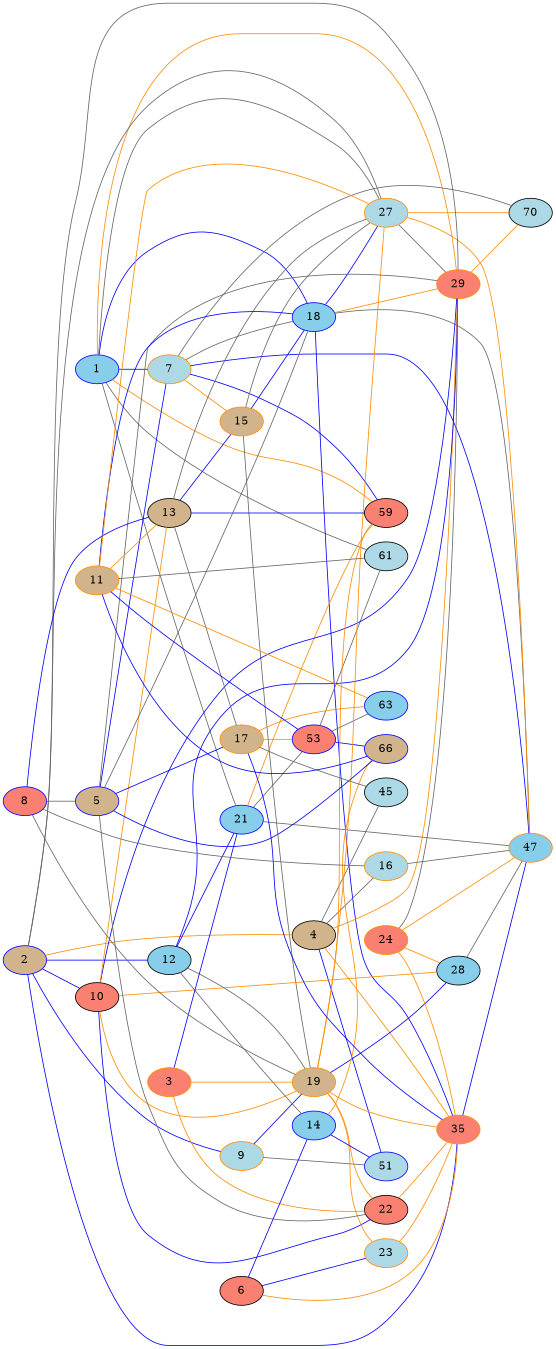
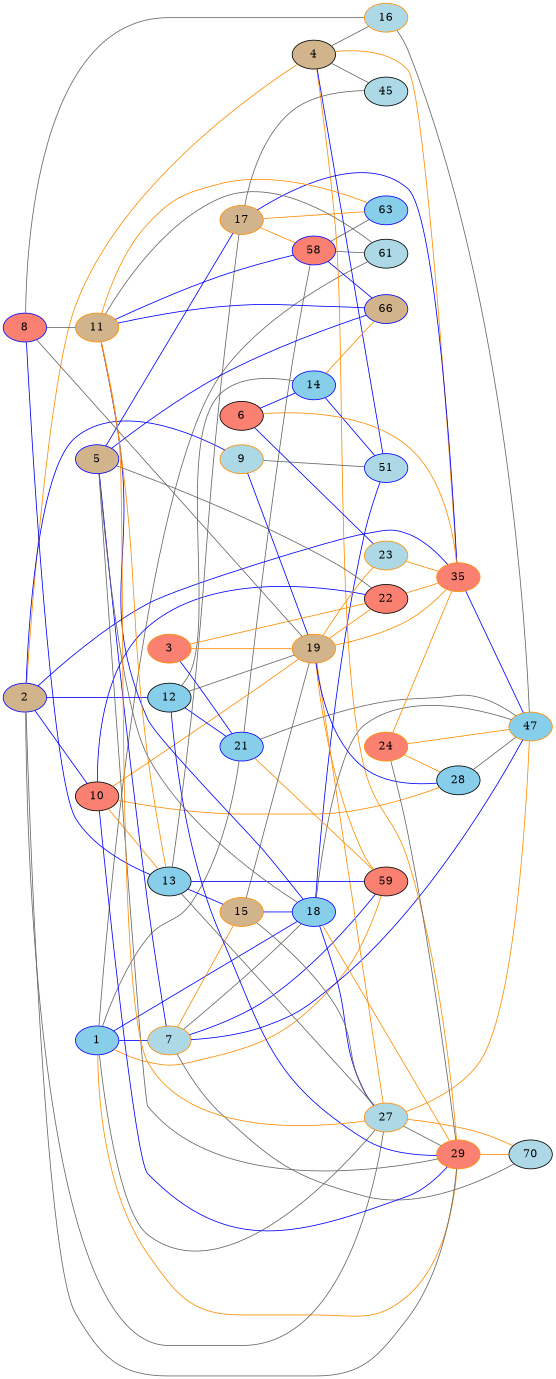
  graph {
    rankdir=LR
    node [color=darkorange fillcolor=salmon style=filled]
    edge [color=blue]
    1 [color=blue fillcolor=skyblue super="+39"]
    7 [fillcolor=lightblue super="+57"]
    18 [color=blue fillcolor=skyblue super="+56"]
    21 [color=blue fillcolor=skyblue super="+46"]
    27 [fillcolor=lightblue super="+37+41+30"]
    29 [super="+60"]
    59 [color=black super="+64"]
    61 [color=black fillcolor=lightblue]
    15 [fillcolor=tan super="+54"]
    47 [fillcolor=skyblue super="+58"]
    70 [color=black fillcolor=lightblue]
    35 [super="+36+38"]
-   53 [color=blue]
+   53 [color=blue label=58]
    2 [color=blue fillcolor=tan super="+40+42+34"]
    4 [color=black fillcolor=tan super="+49"]
    9 [fillcolor=lightblue]
    10 [color=black super="+22"]
    12 [color=black fillcolor=skyblue super="+26"]
    16 [fillcolor=lightblue super="+32"]
    45 [color=black fillcolor=lightblue]
    51 [color=blue fillcolor=lightblue]
    19 [fillcolor=tan super="+25+50"]
    n23 [color=black label=22]
-   13 [color=black fillcolor=tan super="+55+48"]
+   13 [color=black fillcolor=skyblue super="+55+48"]
    28 [color=black fillcolor=skyblue]
    14 [color=blue fillcolor=skyblue]
    23 [fillcolor=lightblue]
    3
    5 [color=blue fillcolor=tan super="+31"]
    17 [fillcolor=tan super="+71"]
    66 [color=blue fillcolor=tan super="+68"]
    63 [color=blue fillcolor=skyblue]
    6 [color=black]
    8 [color=blue super="+52"]
    11 [fillcolor=tan super="+33"]
    24 [super="+62"]
    1 -- 7
    1 -- 18
    1 -- 21 [color=gray40]
    1 -- 27 [color=gray40]
    1 -- 29 [color=darkorange]
    1 -- 59 [color=darkorange]
    1 -- 61 [color=gray40]
    7 -- 18 [color=gray40]
    7 -- 59
    7 -- 15 [color=darkorange]
    7 -- 47
    7 -- 70 [color=gray40]
    18 -- 27
    18 -- 29 [color=darkorange]
    18 -- 47 [color=gray40]
-   18 -- 35
+   18 -- 51
    21 -- 59 [color=darkorange]
    21 -- 47 [color=gray40]
    21 -- 53 [color=gray40]
    27 -- 29 [color=gray40]
    27 -- 47 [color=darkorange]
    27 -- 70 [color=darkorange]
    29 -- 70 [color=darkorange]
    15 -- 18
    15 -- 27 [color=gray40]
    15 -- 19 [color=gray40]
    35 -- 47
    53 -- 61 [color=gray40]
    53 -- 66
    53 -- 63 [color=gray40]
    2 -- 27 [color=gray40]
    2 -- 29 [color=gray40]
    2 -- 35
    2 -- 4 [color=darkorange]
    2 -- 9
    2 -- 10
    2 -- 12
    4 -- 29 [color=darkorange]
    4 -- 35 [color=darkorange]
    4 -- 16 [color=gray40]
    4 -- 45 [color=gray40]
    4 -- 51
    9 -- 51 [color=gray40]
    9 -- 19
    10 -- 29
    10 -- 19 [color=darkorange]
    10 -- n23
    10 -- 13 [color=darkorange]
    10 -- 28 [color=darkorange]
    12 -- 21
    12 -- 29
    12 -- 19 [color=gray40]
    12 -- 14 [color=gray40]
    16 -- 47 [color=gray40]
    19 -- 27 [color=darkorange]
    19 -- 59 [color=darkorange]
    19 -- 35 [color=darkorange weight=2]
    19 -- n23 [color=darkorange]
    19 -- 28
    19 -- 23 [color=darkorange]
    n23 -- 35 [color=darkorange weight=2]
    13 -- 27 [color=gray40]
    13 -- 59
    13 -- 15
    13 -- 17 [color=gray40]
    28 -- 47 [color=gray40]
    14 -- 51
    14 -- 66 [color=darkorange]
    23 -- 35 [color=darkorange weight=2]
    3 -- 21
    3 -- 19 [color=darkorange]
    3 -- n23 [color=darkorange]
    5 -- 7
    5 -- 18 [color=gray40]
    5 -- 29 [color=gray40]
    5 -- n23 [color=gray40]
    5 -- 17
    5 -- 66
    17 -- 35
    17 -- 53 [color=darkorange]
    17 -- 45 [color=gray40]
    17 -- 63 [color=darkorange]
    6 -- 35 [color=darkorange]
    6 -- 14
    6 -- 23
    8 -- 16 [color=gray40]
    8 -- 19 [color=gray40]
    8 -- 13
-   8 -- 5 [color=gray40 weight=2]
+   8 -- 11 [color=gray40 weight=2]
    11 -- 18
    11 -- 27 [color=darkorange]
    11 -- 61 [color=gray40]
    11 -- 53
    11 -- 13 [color=darkorange]
    11 -- 66
    11 -- 63 [color=darkorange]
    24 -- 29 [color=gray40]
    24 -- 47 [color=darkorange]
    24 -- 35 [color=darkorange]
    24 -- 28 [color=darkorange]
  }
